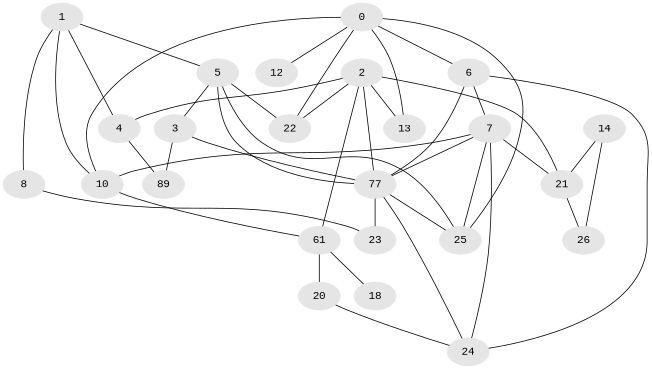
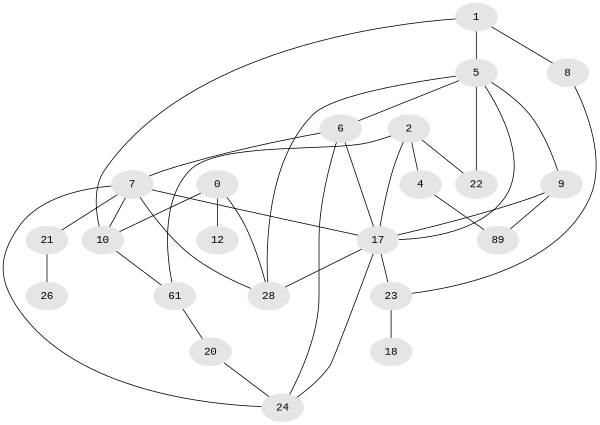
  graph {
    fontname="Liberation Mono"
    node [color=gray90 fontname="Liberation Mono" style=filled]
    edge [fontname="Liberation Mono" weight=1.0]
    1
    4
    5
    8
    10
    n6 [label=89]
-   17 [label=77]
+   17
    22
-   25
+   25 [label=28]
    6
-   9 [label=3]
+   9
    23
    n13 [label=61]
    2
-   13
    21
    18
    20
    24
    26
    n21 [label=0]
    12
    7
-   14
-   1 -- 4
    1 -- 5
    1 -- 8
    1 -- 10
    4 -- n6
    5 -- 17
    5 -- 22
    5 -- 25
-   n21 -- 6
+   5 -- 6
    5 -- 9
    8 -- 23
    10 -- n13
    17 -- 25
    17 -- 23 [weight=2.0]
    17 -- 24
    6 -- 17
    6 -- 24
    6 -- 7
    9 -- n6
    9 -- 17
-   n13 -- 18
+   23 -- 18
    n13 -- 20
    2 -- 4
    2 -- 17
    2 -- 22
    2 -- n13
-   2 -- 13
-   2 -- 21
    21 -- 26
    20 -- 24
    n21 -- 10
-   n21 -- 22
    n21 -- 25
-   n21 -- 13
    n21 -- 12
    7 -- 10
    7 -- 17
    7 -- 25
    7 -- 21 [weight=2.0]
    7 -- 24
-   14 -- 21
-   14 -- 26
  }
